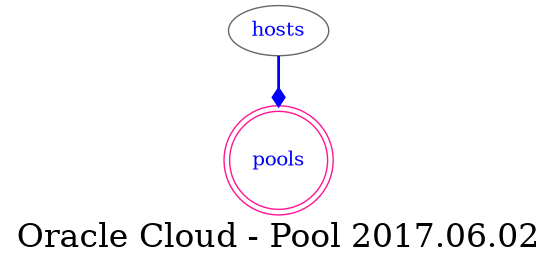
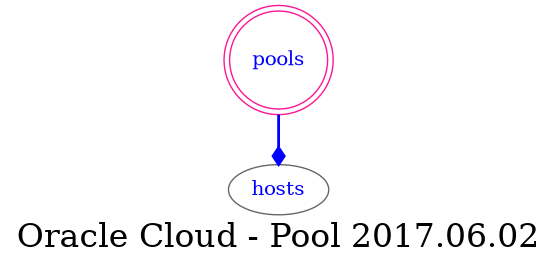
  digraph {
    fontsize=24
    label="Oracle Cloud - Pool 2017.06.02"
    splines=true
    node [fontcolor=blue]
    pools [color=deeppink shape=doublecircle]
    hosts [color=gray40 shape=ellipse]
-   hosts -> pools [arrowhead=diamond arrowtail=none color=blue fontcolor=blue style=bold]
+   pools -> hosts [arrowhead=diamond arrowtail=none color=blue fontcolor=blue style=bold]
  }
